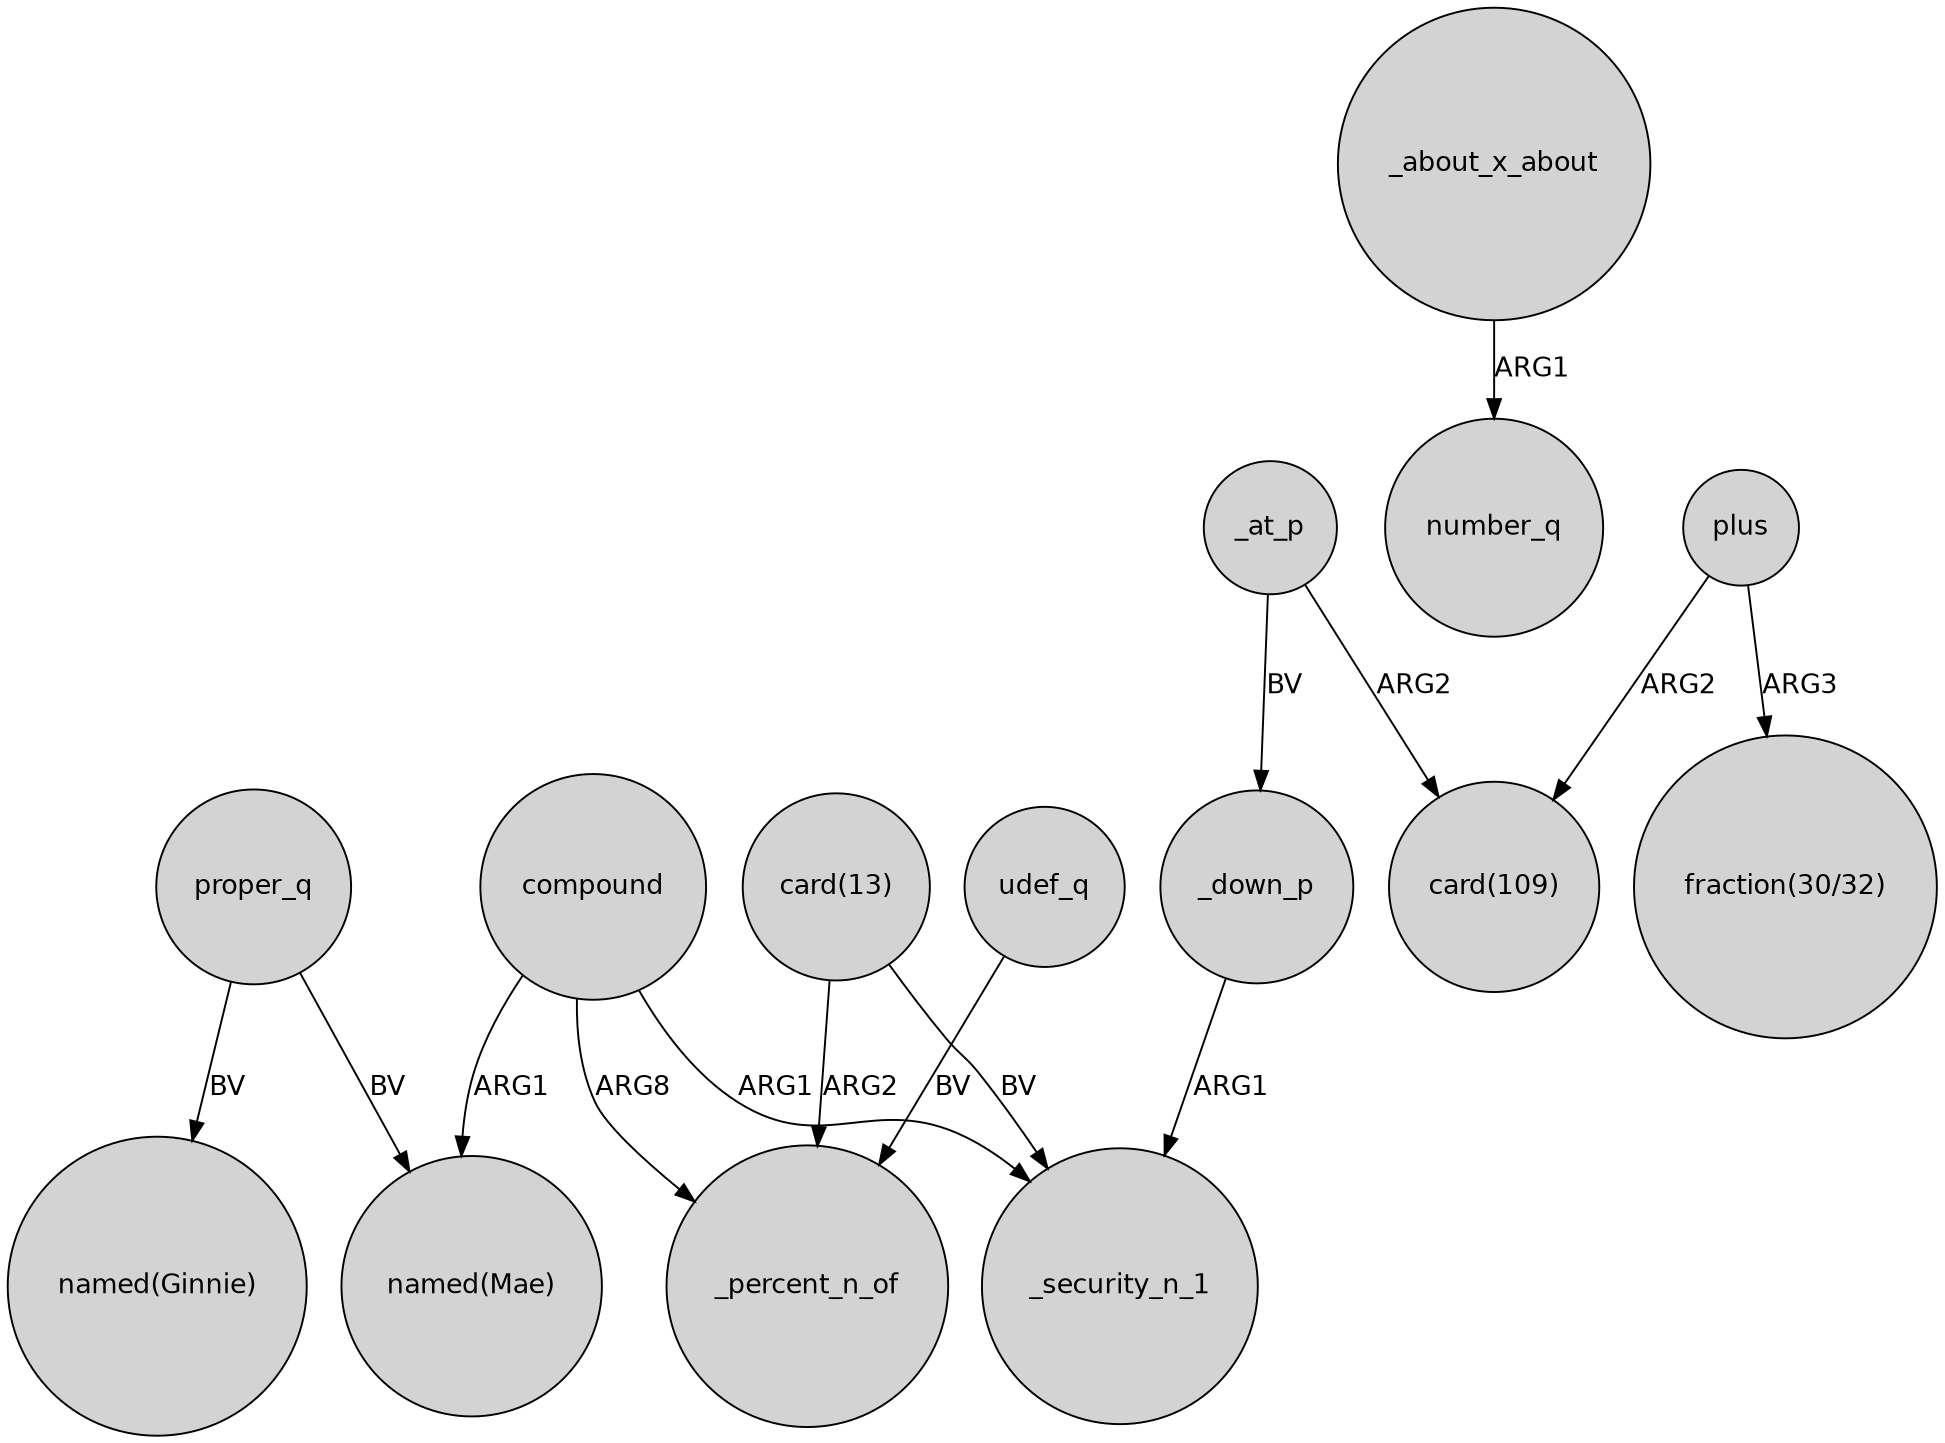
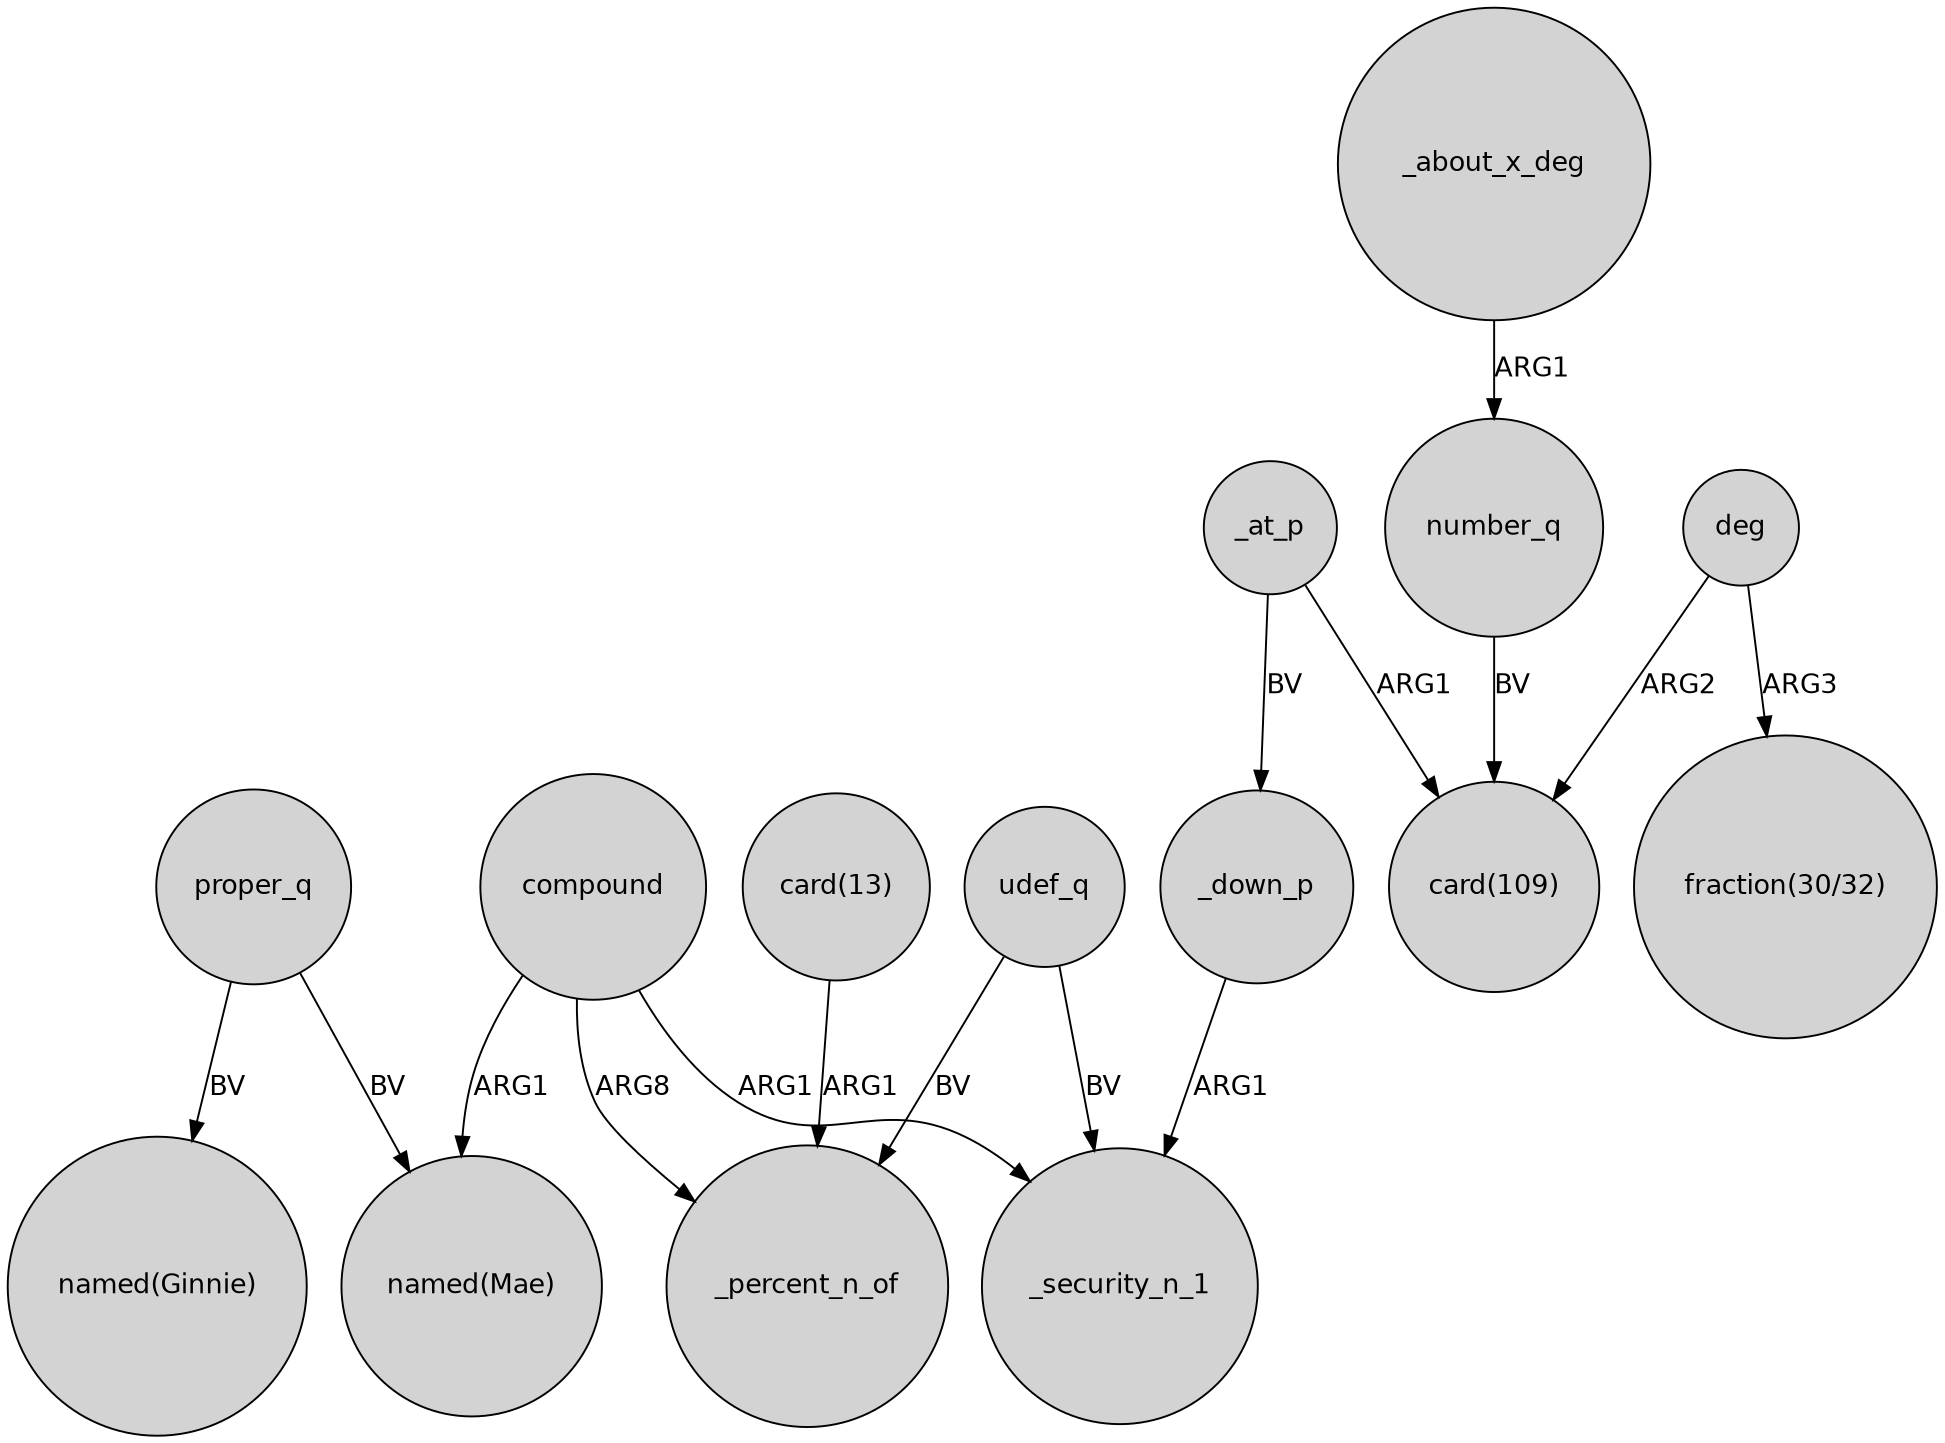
  digraph {
    fontname="DejaVu Sans"
    node [fontname="DejaVu Sans" shape=circle style=filled]
    edge [fontname="DejaVu Sans"]
    proper_q
    "named(Ginnie)"
    "named(Mae)"
    number_q
    "card(109)"
    "card(13)"
    _percent_n_of
    udef_q
    _security_n_1
    compound
    _down_p
-   _about_x_deg [label=_about_x_about]
+   _about_x_deg
    _at_p
-   plus
+   plus [label=deg]
    "fraction(30/32)"
    proper_q -> "named(Ginnie)" [label=BV]
    proper_q -> "named(Mae)" [label=BV]
-   "card(13)" -> _percent_n_of [label=ARG2]
+   number_q -> "card(109)" [label=BV]
+   "card(13)" -> _percent_n_of [label=ARG1]
    udef_q -> _percent_n_of [label=BV]
-   "card(13)" -> _security_n_1 [label=BV]
+   udef_q -> _security_n_1 [label=BV]
    compound -> "named(Mae)" [label=ARG1]
    compound -> _percent_n_of [label=ARG8]
    compound -> _security_n_1 [label=ARG1]
    _down_p -> _security_n_1 [label=ARG1]
    _about_x_deg -> number_q [label=ARG1]
-   _at_p -> "card(109)" [label=ARG2]
+   _at_p -> "card(109)" [label=ARG1]
    _at_p -> _down_p [label=BV]
    plus -> "card(109)" [label=ARG2]
    plus -> "fraction(30/32)" [label=ARG3]
  }
